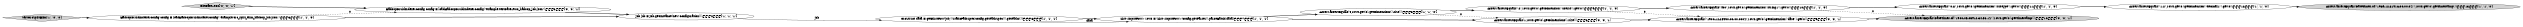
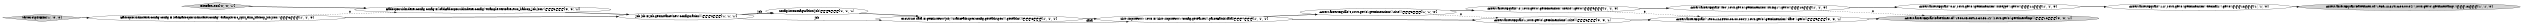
  digraph {
    rankdir=LR
    node [fillcolor=white shape=ellipse style=filled]
    edge [style=bold]
    n1 [label="HadoopDruidIndexerConfig config = loadHadoopDruidIndexerConfig(\"example/orc_split_elim_hadoop_job.json\")@@@3@@@['1', '1', '0']"]
    n2 [label="HadoopDruidIndexerConfig config = loadHadoopDruidIndexerConfig(\"example/testDate1900_hadoop_job.json\")@@@3@@@['0', '0', '1']"]
    n3 [label="Job job = Job.getInstance(new Configuration())@@@4@@@['1', '1', '1']"]
    n4 [fillcolor=lightgray label="testDate1900['0', '0', '1']" shape=diamond]
    n5 [fillcolor=lightgray label="Assert.assertEquals(DateTimes.of(\"1900-05-05T12:34:56.1Z\"),rows.get(0).getTimestamp())@@@10@@@['0', '0', '1']"]
+   n6 [label="config.intoConfiguration(job)@@@5@@@['1', '1', '1']"]
    n7 [label="OrcStruct data = getFirstRow(job,((StaticPathSpec)config.getPathSpec()).getPaths())@@@6@@@['1', '1', '1']"]
    n8 [fillcolor=lightgray label="Assert.assertEquals(DateTimes.of(\"1969-12-31T16:00:00.0Z\"),rows.get(0).getTimestamp())@@@13@@@['1', '1', '0']"]
    n9 [label="Assert.assertEquals(\"2\",rows.get(0).getDimension(\"userid\").get(0))@@@9@@@['1', '1', '0']"]
    n10 [label="Assert.assertEquals(\"1900-12-25T00:00:00.000Z\",rows.get(0).getDimension(\"date\").get(0))@@@9@@@['0', '0', '1']"]
    n11 [label="Assert.assertEquals(\"foo\",rows.get(0).getDimension(\"string1\").get(0))@@@10@@@['1', '1', '0']"]
    n12 [label="Assert.assertEquals(\"0.8\",rows.get(0).getDimension(\"subtype\").get(0))@@@11@@@['1', '1', '0']"]
    n13 [label="List<InputRow> rows = (List<InputRow>)config.getParser().parseBatch(data)@@@7@@@['1', '1', '1']"]
    n14 [fillcolor=lightgray label="testOrcSplitElim['1', '0', '0']" shape=diamond]
    n15 [label="Assert.assertEquals(\"1.2\",rows.get(0).getDimension(\"decimal1\").get(0))@@@12@@@['1', '1', '0']"]
    n16 [label="Assert.assertEquals(4,rows.get(0).getDimensions().size())@@@8@@@['1', '1', '0']"]
    n17 [label="Assert.assertEquals(1,rows.get(0).getDimensions().size())@@@8@@@['0', '0', '1']"]
    n1 -> n2 [label=0 style=dashed]
    n1 -> n3
    n2 -> n3
+   n3 -> n6 [label=job style=solid]
+   n3 -> n6
    n3 -> n7 [label=job style=solid]
    n4 -> n2
+   n6 -> n7
    n7 -> n13
    n7 -> n13 [label=data style=solid]
    n9 -> n10 [label=0 style=dashed]
    n9 -> n11
    n10 -> n5
    n11 -> n5 [label=0 style=dashed]
    n11 -> n12
    n12 -> n15
    n13 -> n16
    n13 -> n17
    n14 -> n1
    n15 -> n8
    n16 -> n9
    n16 -> n17 [label=0 style=dashed]
    n17 -> n10
  }
